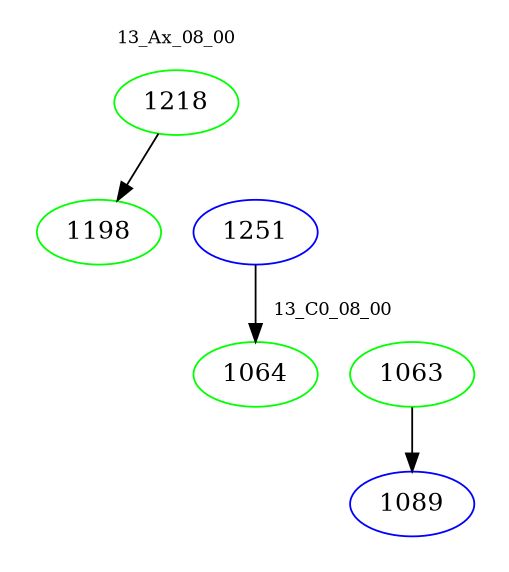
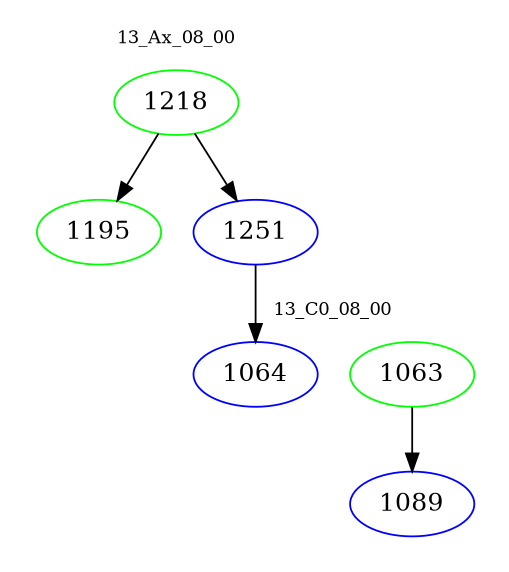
  digraph {
    node [color=green]
    edge [color=black]
    n1 [label=1218]
-   n2 [label=1198]
+   n2 [label=1195]
    n3 [color=blue label=1251]
    n4 [label=1063]
    n5 [color=blue label=1089]
-   n6 [label=1064]
+   n6 [color=blue label=1064]
    subgraph cluster_1 {
      color=white
      fontsize=10
      label="13_Ax_08_00"
      n1
      n2
      n3
    }
    subgraph cluster_2 {
      color=white
      fontsize=10
      label="13_C0_08_00"
      n4
      n5
      n6
    }
    n1 -> n2
+   n1 -> n3
    n3 -> n6
    n4 -> n5
  }
